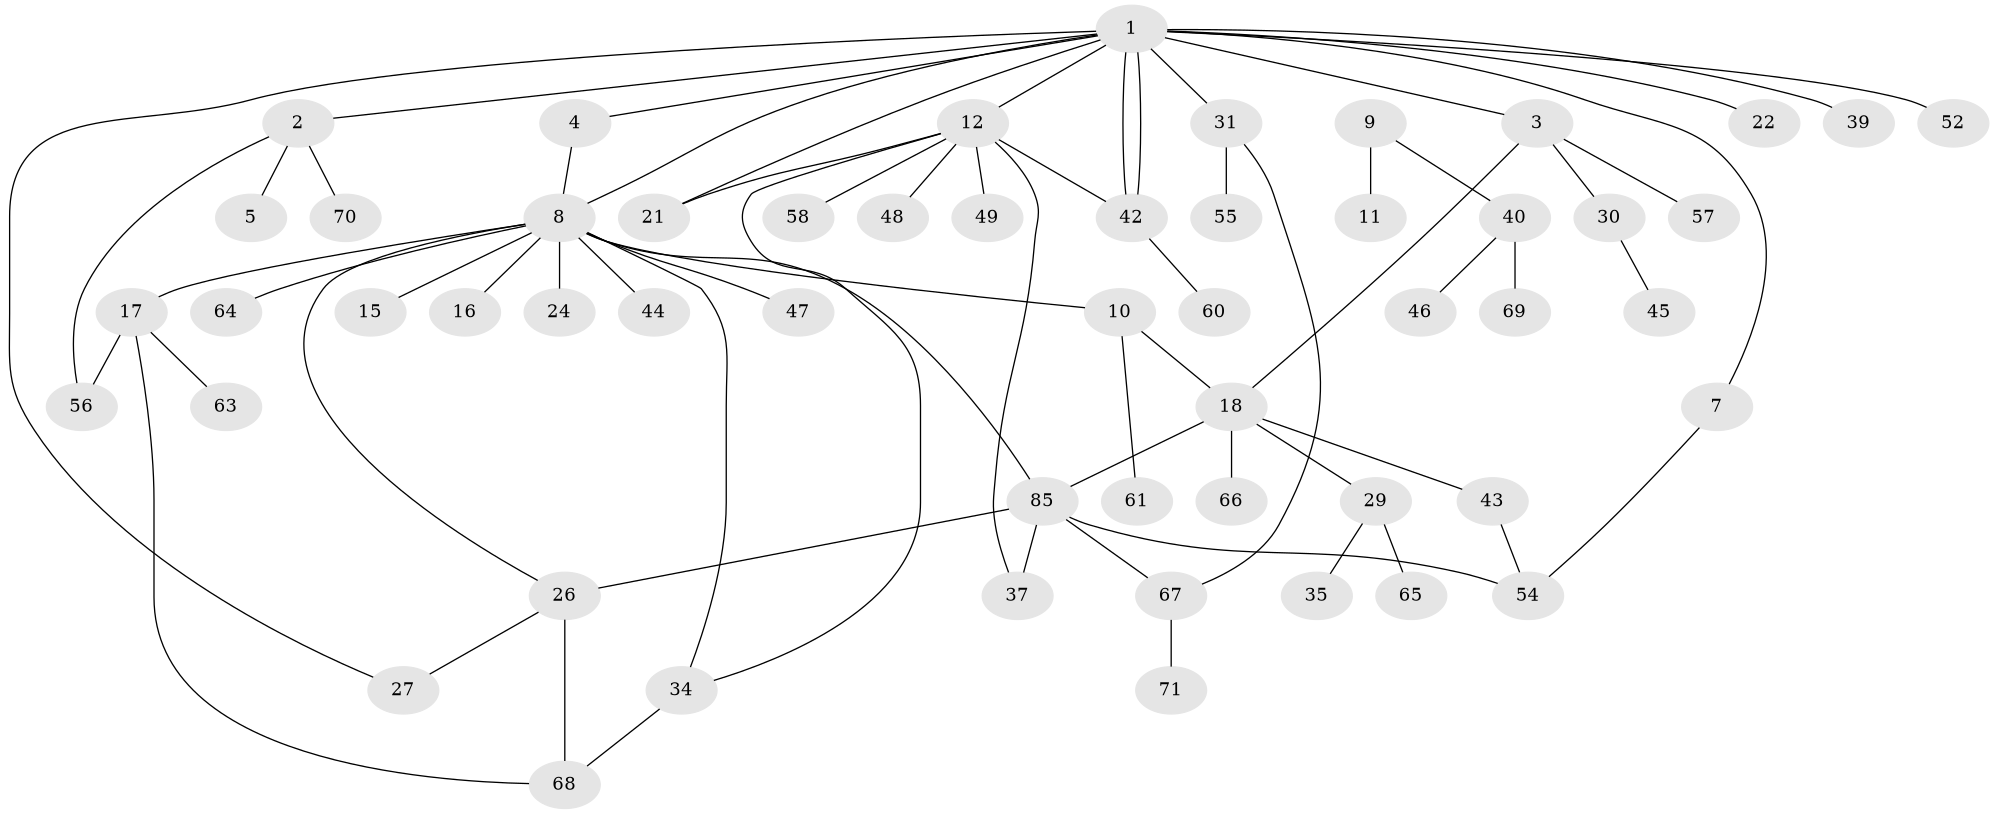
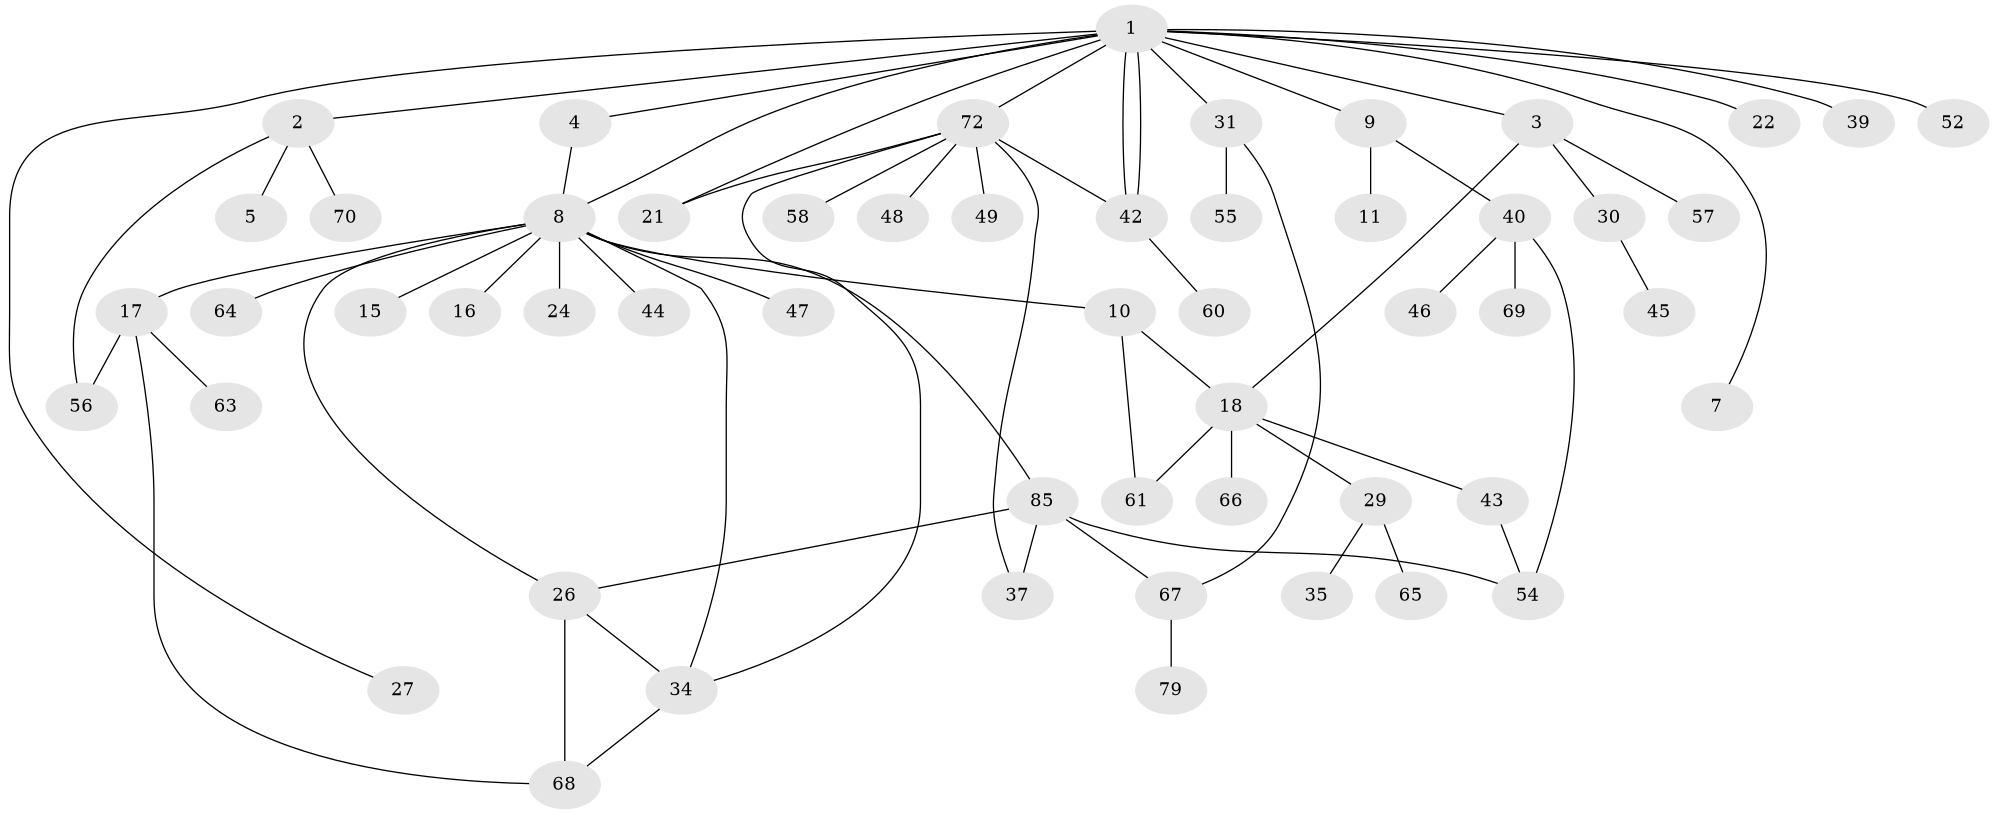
  graph {
    node [color=gray90 style=filled]
    1 [super="+62"]
    2 [super="+50"]
    3 [super="+14"]
    4 [super="+6"]
    7
    8 [super="+13"]
    9 [super="+32"]
-   12 [super="+20"]
+   12 [super="+20" label=72]
    21
    22
    27
    31 [super="+53"]
    39
    42
    52
    5
    70
    56
    18 [super="+23"]
    30 [super="+72"]
    57
    10 [super="+28"]
    15 [super="+19"]
    16
    17 [super="+38"]
    24
    n27 [label=85 super="+33"]
    26 [super="+36"]
    34 [super="+59"]
    44
    47
    64
    11
    40 [super="+51"]
    37
    48
    49
    58
    67
    55
    60
    68 [super="+73"]
    29 [super="+41"]
    43
    66
    45
    61
    63
    54
    46
    69
    35
    65
-   71
+   71 [label=79]
    1 -- 2
    1 -- 3
    1 -- 4
    1 -- 7
    1 -- 8
+   1 -- 9
    1 -- 12
    1 -- 21
    1 -- 22
    1 -- 27
    1 -- 31
    1 -- 39
    1 -- 42
    1 -- 42
    1 -- 52
    2 -- 5
    2 -- 70
    2 -- 56
    3 -- 18
    3 -- 30
    3 -- 57
    4 -- 8
    8 -- 10
    8 -- 15
    8 -- 16
    8 -- 17
    8 -- 24
    8 -- n27
    8 -- 26
    8 -- 34
    8 -- 44
    8 -- 47
    8 -- 64
    9 -- 11
    9 -- 40
    12 -- 21
    12 -- 42
    12 -- 34
    12 -- 37
    12 -- 48
    12 -- 49
    12 -- 58
    31 -- 67
    31 -- 55
    42 -- 60
-   18 -- n27
+   18 -- 61
    18 -- 29
    18 -- 43
    18 -- 66
    30 -- 45 [weight=2]
    10 -- 18
    10 -- 61
    17 -- 56
    17 -- 68
    17 -- 63
    n27 -- 26
    n27 -- 37
    n27 -- 67
    n27 -- 54
-   26 -- 27
+   26 -- 34
    26 -- 68
    34 -- 68
-   7 -- 54
+   40 -- 54
    40 -- 46
    40 -- 69
    67 -- 71
    29 -- 35
    29 -- 65
    43 -- 54
  }
